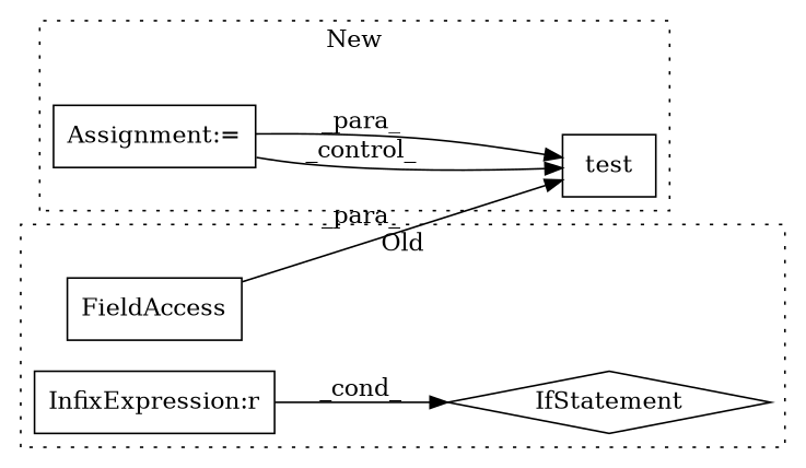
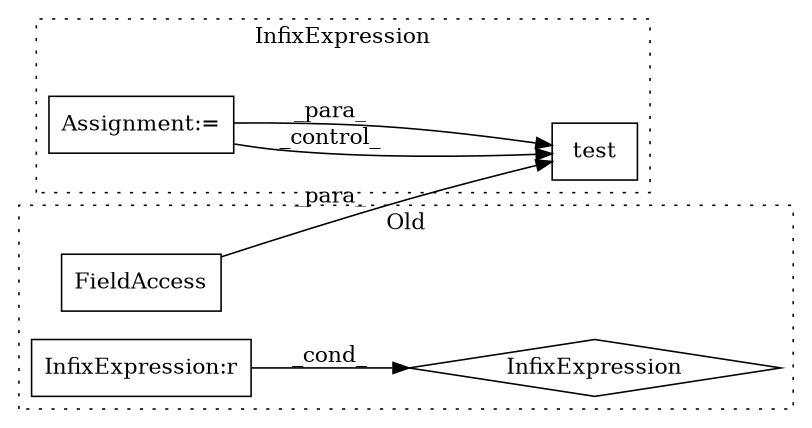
  digraph {
    rankdir=LR
    node [l=4 shape=box]
    n1 [a=32 l="5,1" label=test s="5342,5352"]
    n2 [a=7 l="53,2" label="Assignment:=" s="5223,5312"]
-   n3 [a=25 l="4,2" label=IfStatement s="1382,1398" shape=diamond]
+   n3 [a=25 l="4,2" label=InfixExpression s="1382,1398" shape=diamond]
    n4 [a=27 label="InfixExpression:r" s=1390]
    n5 [a=22 label=FieldAccess s=1386]
    subgraph cluster_1 {
-     label=New
+     label=InfixExpression
      style=dotted
      n1
      n2
    }
    subgraph cluster_2 {
      label=Old
      style=dotted
      n3
      n4
      n5
    }
    n2 -> n1 [label=_control_]
    n2 -> n1 [label=_para_]
    n4 -> n3 [label=_cond_]
    n5 -> n1 [label=_para_]
  }
